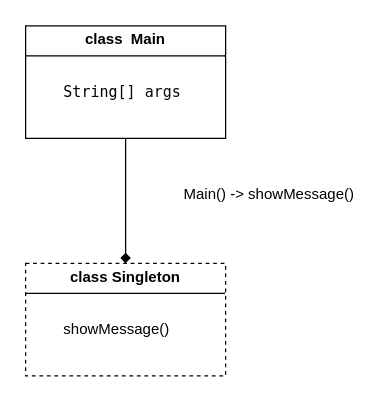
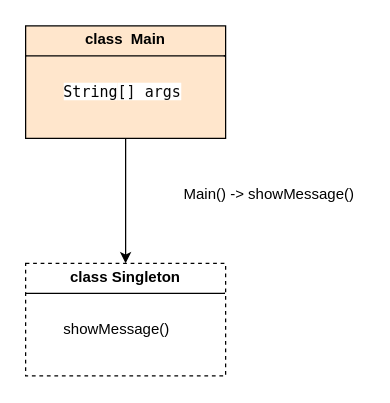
  <mxCell id="0" />
  <mxCell id="1" parent="0" />
- <mxCell id="2" style="edgeStyle=orthogonalEdgeStyle;rounded=0;orthogonalLoop=1;jettySize=auto;html=1;exitX=0.5;exitY=1;exitDx=0;exitDy=0;entryX=0.5;entryY=0;entryDx=0;entryDy=0;endArrow=diamond;" parent="1" source="3" target="4" edge="1"><mxGeometry relative="1" as="geometry" /></mxCell>
- <mxCell id="3" value="&lt;p style=&quot;margin:0px;margin-top:4px;text-align:center;&quot;&gt;&lt;b&gt;class&amp;nbsp; Main&lt;/b&gt;&lt;/p&gt;&lt;hr size=&quot;1&quot; style=&quot;border-style:solid;&quot;&gt;&lt;p style=&quot;margin:0px;margin-left:4px;&quot;&gt;&lt;br&gt;&lt;/p&gt;&lt;p style=&quot;margin:0px;margin-left:4px;&quot;&gt;&lt;span style=&quot;white-space: pre;&quot;&gt;&#09;&lt;/span&gt;&lt;span style=&quot;background-color: rgb(255, 255, 255); font-family: &amp;quot;JetBrains Mono&amp;quot;, monospace;&quot;&gt;String&lt;/span&gt;&lt;span style=&quot;background-color: rgb(255, 255, 255); color: rgb(8, 8, 8); font-family: &amp;quot;JetBrains Mono&amp;quot;, monospace;&quot;&gt;[] args&lt;/span&gt;&lt;/p&gt;" style="verticalAlign=top;align=left;overflow=fill;html=1;whiteSpace=wrap;" parent="1" vertex="1"><mxGeometry x="20" y="20" width="160" height="90" as="geometry" /></mxCell>
+ <mxCell id="2" style="edgeStyle=orthogonalEdgeStyle;rounded=0;orthogonalLoop=1;jettySize=auto;html=1;exitX=0.5;exitY=1;exitDx=0;exitDy=0;entryX=0.5;entryY=0;entryDx=0;entryDy=0;" parent="1" source="3" target="4" edge="1"><mxGeometry relative="1" as="geometry" /></mxCell>
+ <mxCell id="3" value="&lt;p style=&quot;margin:0px;margin-top:4px;text-align:center;&quot;&gt;&lt;b&gt;class&amp;nbsp; Main&lt;/b&gt;&lt;/p&gt;&lt;hr size=&quot;1&quot; style=&quot;border-style:solid;&quot;&gt;&lt;p style=&quot;margin:0px;margin-left:4px;&quot;&gt;&lt;br&gt;&lt;/p&gt;&lt;p style=&quot;margin:0px;margin-left:4px;&quot;&gt;&lt;span style=&quot;white-space: pre;&quot;&gt;&#09;&lt;/span&gt;&lt;span style=&quot;background-color: rgb(255, 255, 255); font-family: &amp;quot;JetBrains Mono&amp;quot;, monospace;&quot;&gt;String&lt;/span&gt;&lt;span style=&quot;background-color: rgb(255, 255, 255); color: rgb(8, 8, 8); font-family: &amp;quot;JetBrains Mono&amp;quot;, monospace;&quot;&gt;[] args&lt;/span&gt;&lt;/p&gt;" style="verticalAlign=top;align=left;overflow=fill;html=1;whiteSpace=wrap;fillColor=#ffe6cc;" parent="1" vertex="1"><mxGeometry x="20" y="20" width="160" height="90" as="geometry" /></mxCell>
  <mxCell id="4" value="&lt;p style=&quot;margin:0px;margin-top:4px;text-align:center;&quot;&gt;&lt;b&gt;class Singleton&lt;/b&gt;&lt;/p&gt;&lt;hr size=&quot;1&quot; style=&quot;border-style:solid;&quot;&gt;&lt;p style=&quot;margin:0px;margin-left:4px;&quot;&gt;&lt;span style=&quot;white-space: pre;&quot;&gt;&#09;&lt;/span&gt;&lt;br&gt;&lt;/p&gt;&lt;p style=&quot;margin:0px;margin-left:4px;&quot;&gt;&lt;span style=&quot;white-space: pre;&quot;&gt;&#09;&lt;/span&gt;showMessage()&lt;br&gt;&lt;/p&gt;" style="verticalAlign=top;align=left;overflow=fill;html=1;whiteSpace=wrap;dashed=1;" parent="1" vertex="1"><mxGeometry x="20" y="210" width="160" height="90" as="geometry" /></mxCell>
  <mxCell id="5" value="Main() -&amp;gt; showMessage()" style="text;html=1;align=center;verticalAlign=middle;whiteSpace=wrap;rounded=0;" parent="1" vertex="1"><mxGeometry x="140" y="140" width="150" height="30" as="geometry" /></mxCell>
